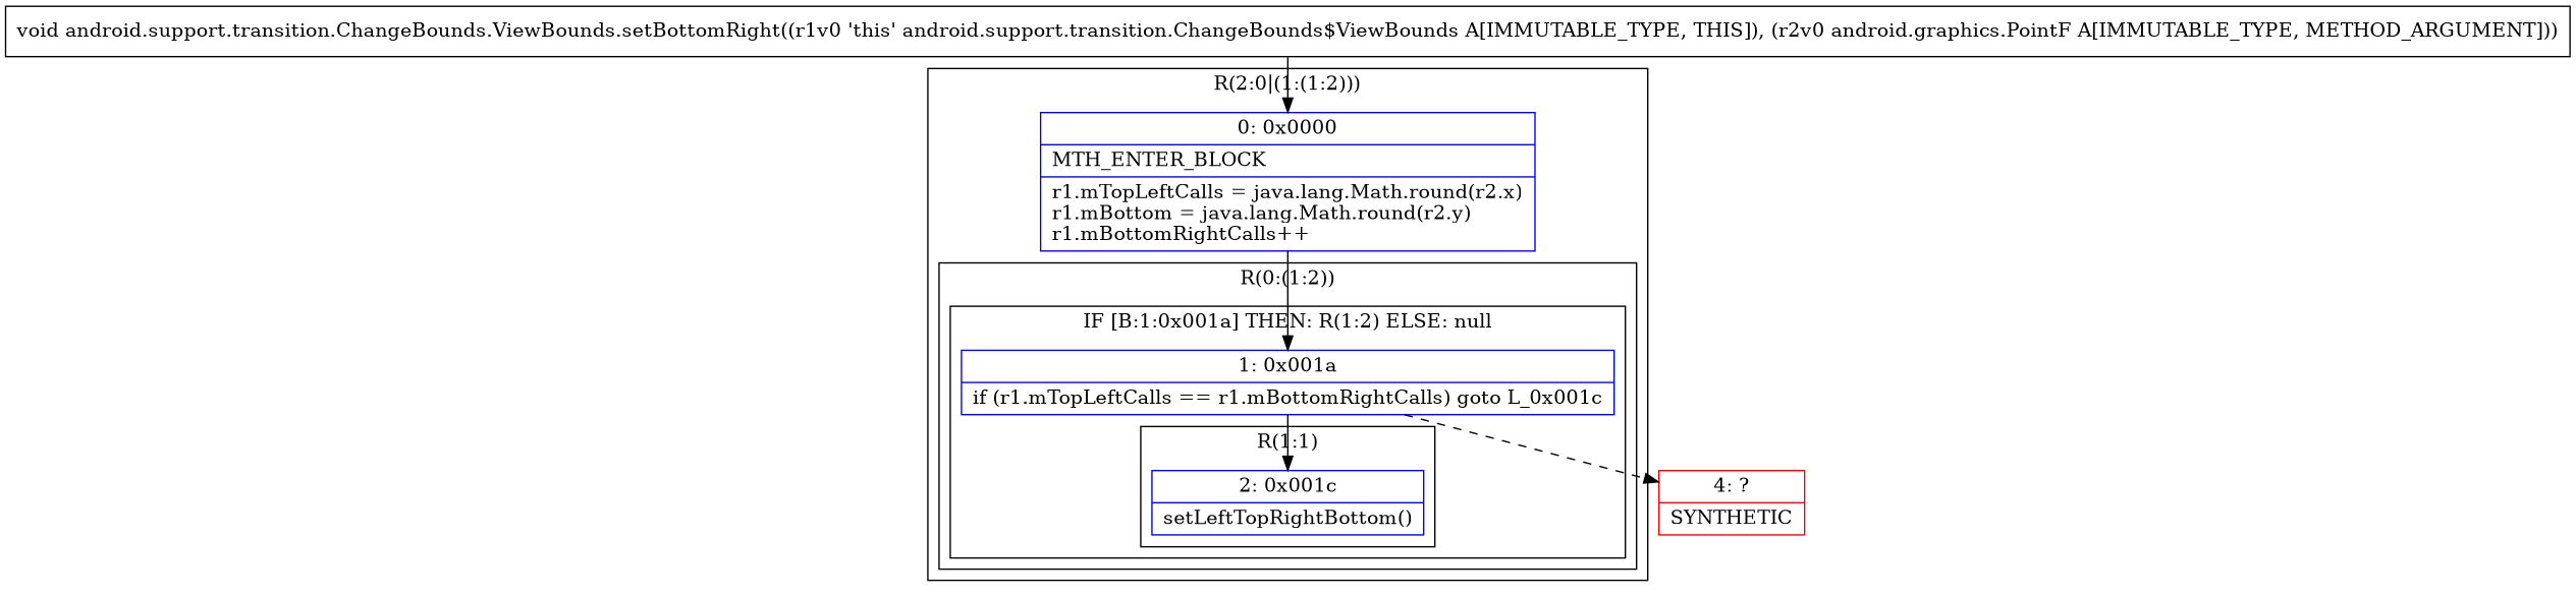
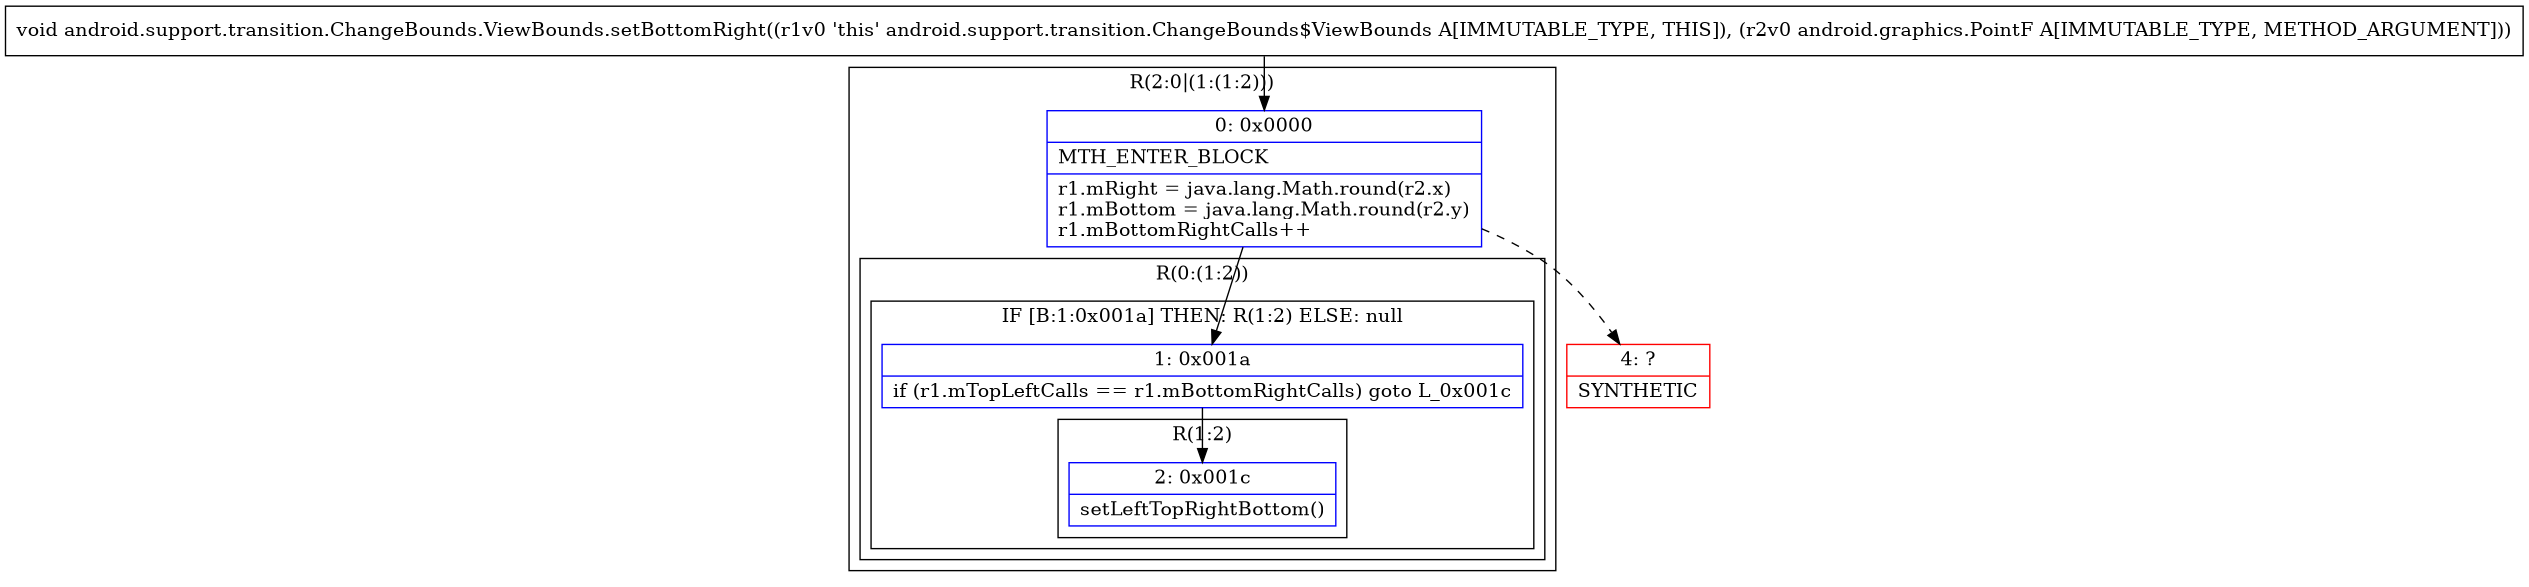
  digraph {
    node [color=blue shape=record]
    n1 [label="{2\:\ 0x001c|setLeftTopRightBottom()\l}"]
    n2 [label="{1\:\ 0x001a|if (r1.mTopLeftCalls == r1.mBottomRightCalls) goto L_0x001c\l}"]
-   n3 [label="{0\:\ 0x0000|MTH_ENTER_BLOCK\l|r1.mTopLeftCalls = java.lang.Math.round(r2.x)\lr1.mBottom = java.lang.Math.round(r2.y)\lr1.mBottomRightCalls++\l}"]
+   n3 [label="{0\:\ 0x0000|MTH_ENTER_BLOCK\l|r1.mRight = java.lang.Math.round(r2.x)\lr1.mBottom = java.lang.Math.round(r2.y)\lr1.mBottomRightCalls++\l}"]
    n4 [color=red label="{4\:\ ?|SYNTHETIC\l}"]
    n5 [label="{void android.support.transition.ChangeBounds.ViewBounds.setBottomRight((r1v0 'this' android.support.transition.ChangeBounds$ViewBounds A[IMMUTABLE_TYPE, THIS]), (r2v0 android.graphics.PointF A[IMMUTABLE_TYPE, METHOD_ARGUMENT])) }" color=""]
    subgraph cluster_1 {
      label="R(2:0|(1:(1:2)))"
      n3
      subgraph cluster_2 {
        label="R(0:(1:2))"
        subgraph cluster_3 {
          label="IF [B:1:0x001a] THEN: R(1:2) ELSE: null"
          n2
          subgraph cluster_4 {
-           label="R(1:1)"
+           label="R(1:2)"
            n1
          }
        }
      }
    }
    n2 -> n1
-   n2 -> n4 [style=dashed]
+   n3 -> n4 [style=dashed]
    n3 -> n2
    n5 -> n3
  }
